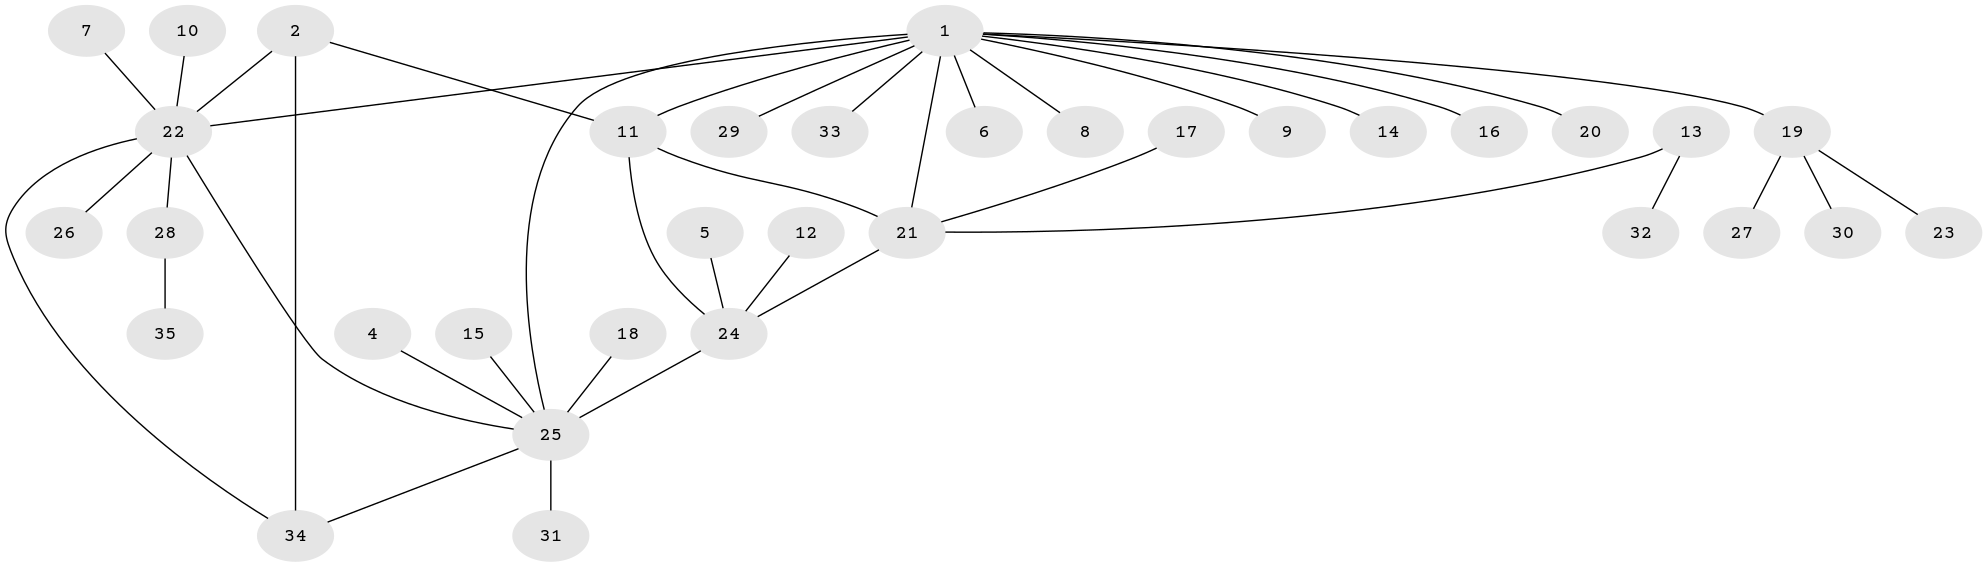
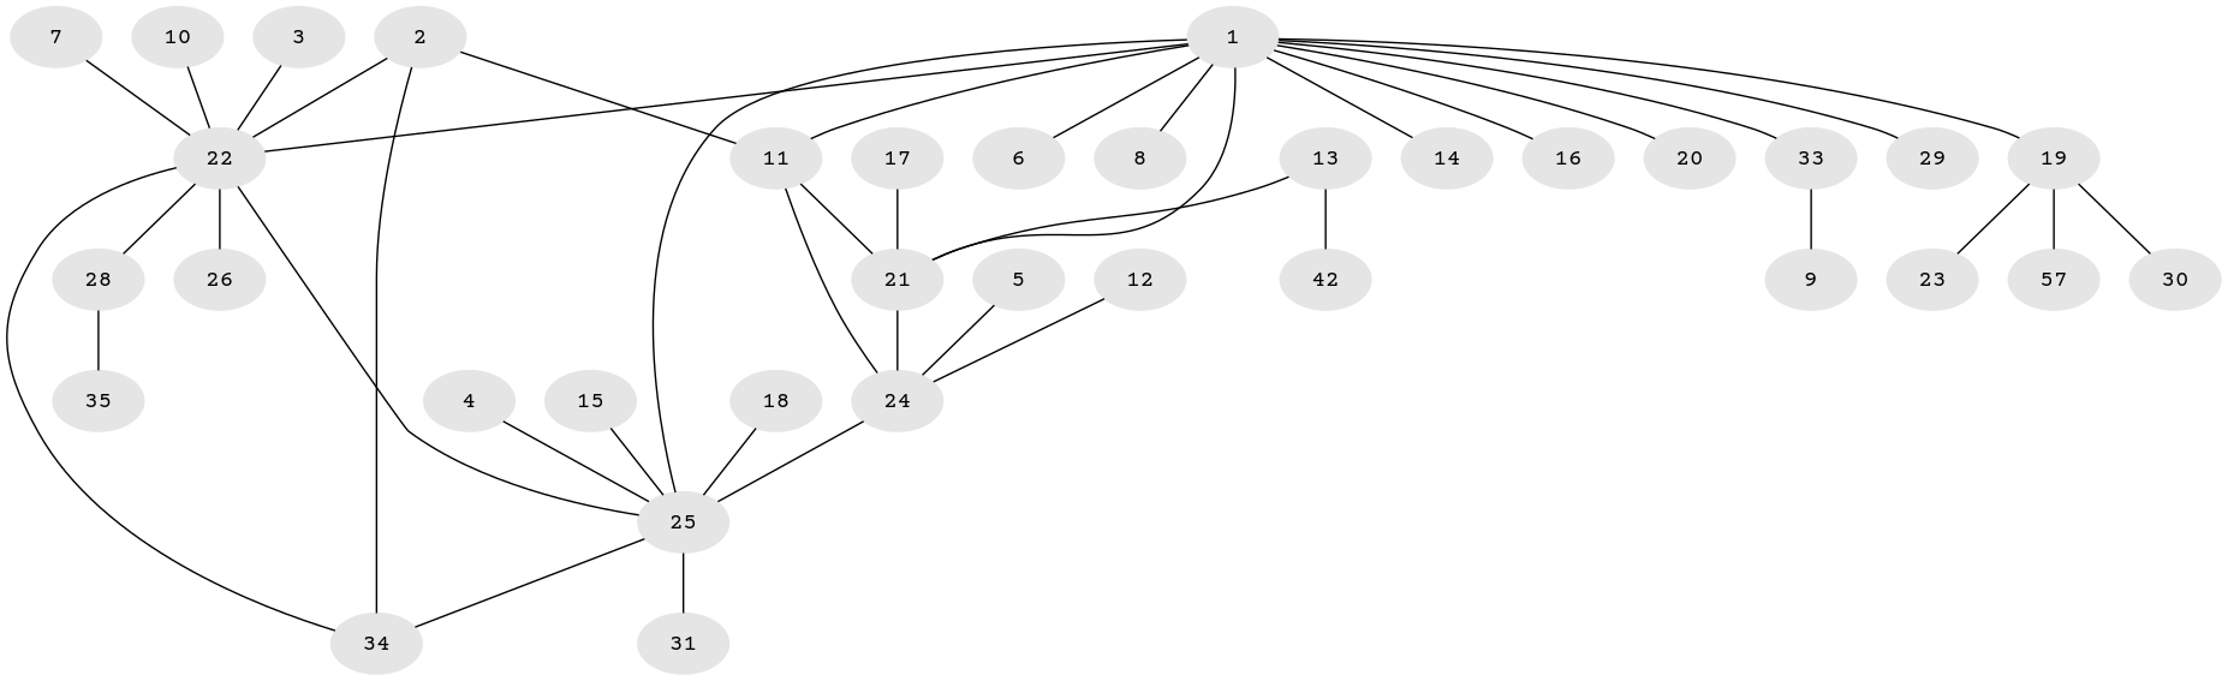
  graph {
    fontname="Courier Prime"
    node [color=gray90 fontname="Courier Prime" style=filled]
    edge [fontname="Courier Prime" weight=1.0]
    1
    6
    8
    9
    11
    14
    16
    19
    20
    21
    22
    25
    29
    33
    24
    23
-   27
+   27 [label=57]
    30
    34
    26
    28
    31
    2
+   3
    4
    5
    7
    10
    12
    13
-   32
+   32 [label=42]
    15
    17
    18
    35
    1 -- 6
    1 -- 8
-   1 -- 9
+   33 -- 9
    1 -- 11
    1 -- 14
    1 -- 16
    1 -- 19 [weight=2.0]
    1 -- 20
    1 -- 21
    1 -- 22
    1 -- 25 [weight=3.0]
    1 -- 29
    1 -- 33
    11 -- 21
    11 -- 24
    19 -- 23
    19 -- 27
    19 -- 30
    21 -- 24
    22 -- 25
    22 -- 34
    22 -- 26
    22 -- 28
    25 -- 34
    25 -- 31
    24 -- 25
    28 -- 35
    2 -- 11
    2 -- 22
    2 -- 34
+   3 -- 22
    4 -- 25
    5 -- 24
    7 -- 22
    10 -- 22
    12 -- 24
    13 -- 21
    13 -- 32
    15 -- 25
    17 -- 21
    18 -- 25 [weight=2.0]
  }
